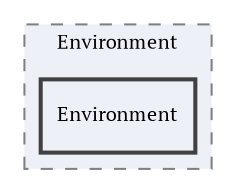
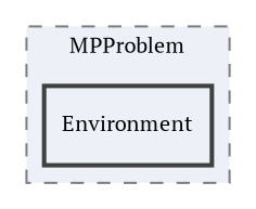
  digraph {
    compound=true
    rankdir=LR
    fontname="PT Serif"
    n1 [color=grey25 fillcolor="#edf0f7" fontname="PT Serif" fontsize=10 label=Environment shape=box style="filled,bold,"]
    subgraph cluster_1 {
      bgcolor="#edf0f7"
      fontsize=10
-     label=Environment
+     label=MPProblem
      pencolor=grey50
      style="filled,dashed,"
      n1
    }
  }
